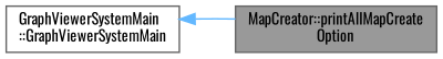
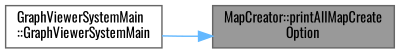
  digraph {
    rankdir=RL
    fontname=Oswald
    node [fontname=Oswald fontsize=10 shape=box style=filled]
    n1 [color=gray40 fillcolor=grey60 fontcolor=black height=0.2 label="MapCreator::printAllMapCreate\lOption" width=0.4]
    n2 [color=grey40 fillcolor=white height=0.2 label="GraphViewerSystemMain\l::GraphViewerSystemMain" width=0.4]
-   n2 -> n1 [color=steelblue1 dir=back fontname=Oswald fontsize=10 labelfontname=Helvetica labelfontsize=10 style=solid]
+   n1 -> n2 [color=steelblue1 dir=back fontname=Oswald fontsize=10 labelfontname=Helvetica labelfontsize=10 style=solid]
  }
